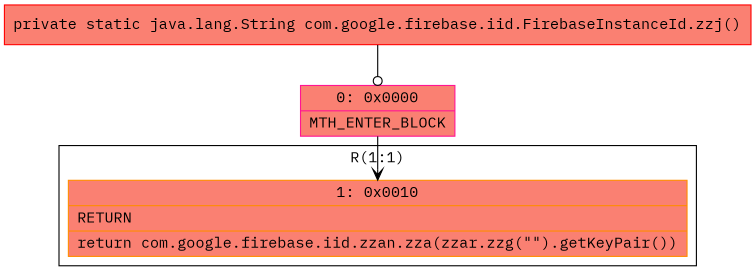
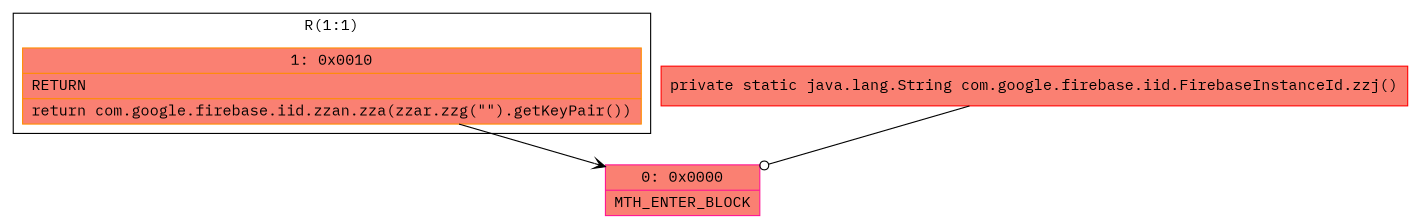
  digraph {
    fontname="IBM Plex Mono"
    node [shape=record style=filled fillcolor=salmon fontname="IBM Plex Mono"]
    edge [color=black fontname="IBM Plex Mono"]
    n1 [color=darkorange label="{1\:\ 0x0010|RETURN\l|return com.google.firebase.iid.zzan.zza(zzar.zzg(\"\").getKeyPair())\l}"]
    n2 [color=deeppink label="{0\:\ 0x0000|MTH_ENTER_BLOCK\l}"]
    n3 [label="{private static java.lang.String com.google.firebase.iid.FirebaseInstanceId.zzj() }" color=red]
    subgraph cluster_1 {
      label="R(1:1)"
      n1
    }
-   n2 -> n1 [arrowhead=vee]
+   n1 -> n2 [arrowhead=vee]
    n3 -> n2 [arrowhead=odot]
  }
